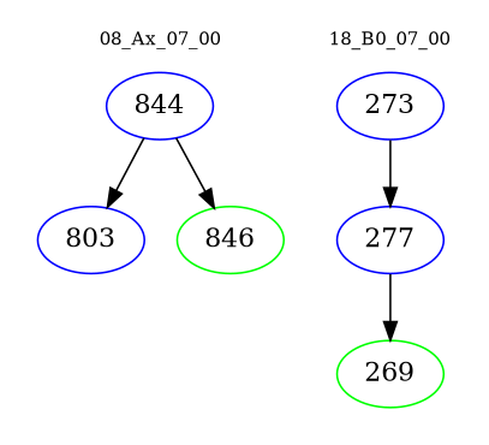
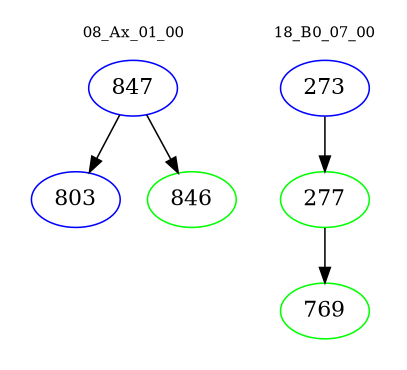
  digraph {
    node [color=blue]
    edge [color=black]
-   n1 [label=844]
+   n1 [label=847]
    n2 [label=803]
    n3 [color=green label=846]
    n4 [label=273]
-   n5 [color=green label=269]
-   n6 [label=277]
+   n5 [color=green label=769]
+   n6 [color=green label=277]
    subgraph cluster_1 {
      color=white
      fontsize=10
-     label="08_Ax_07_00"
+     label="08_Ax_01_00"
      n1
      n2
      n3
    }
    subgraph cluster_2 {
      color=white
      fontsize=10
      label="18_B0_07_00"
      n4
      n5
      n6
    }
    n1 -> n2
    n1 -> n3
    n4 -> n6
    n6 -> n5
  }
